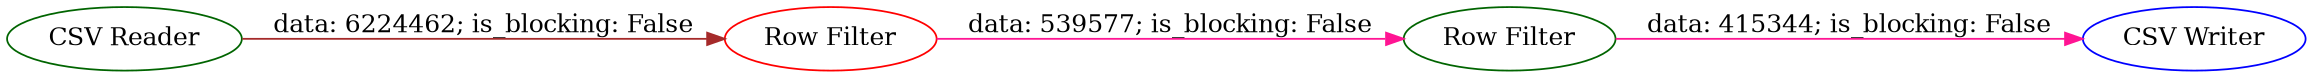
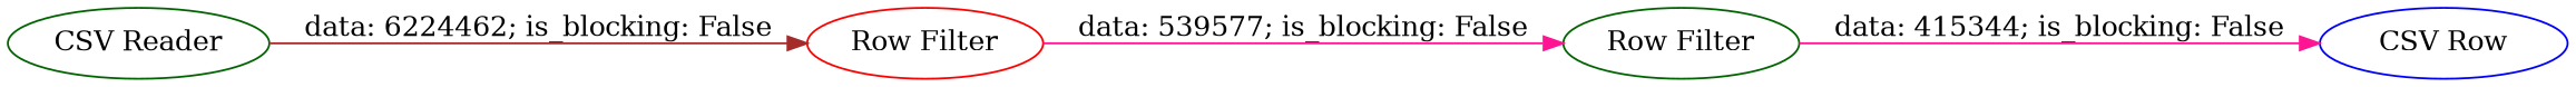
  digraph {
    rankdir=LR
    node [color=darkgreen]
    edge [color=deeppink]
-   n1 [label="CSV Writer" color=blue]
+   n1 [label="CSV Row" color=blue]
    n2 [label="Row Filter"]
    n3 [label="Row Filter" color=red]
    n4 [label="CSV Reader"]
    n2 -> n1 [label="data: 415344; is_blocking: False"]
    n3 -> n2 [label="data: 539577; is_blocking: False"]
    n4 -> n3 [label="data: 6224462; is_blocking: False" color=brown]
  }
